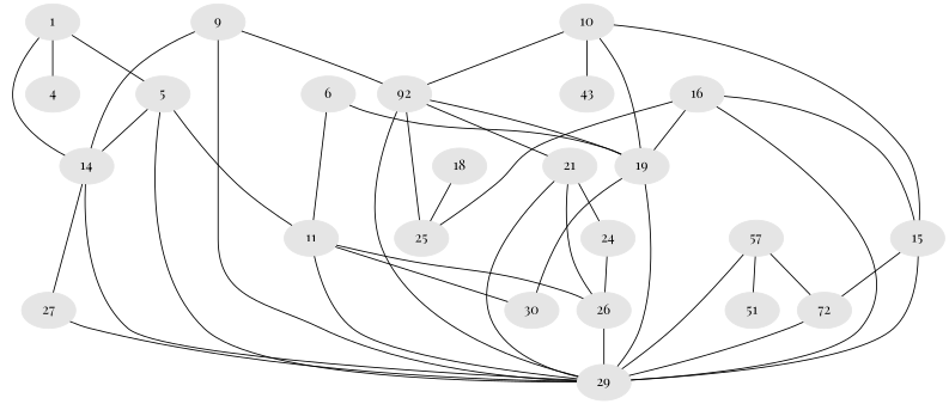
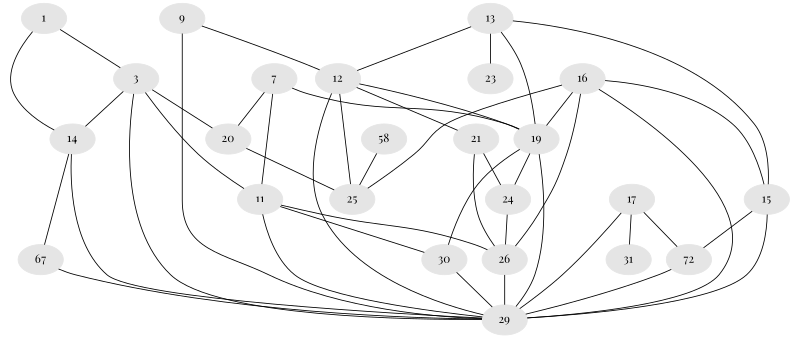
  graph {
    fontname="Playfair Display"
    node [color=gray90 fontname="Playfair Display" style=filled]
    edge [fontname="Playfair Display" weight=1.0]
    1
-   3 [label=5]
-   4
+   3
    14
    11
+   20
    29
-   27
+   27 [label=67]
    30
    26
    25
-   7 [label=6]
+   7
    19
    24
    9
-   12 [label=92]
+   12
    21
-   10
+   10 [label=13]
    15
-   23 [label=43]
+   23
    n21 [label=72]
    n22 [label=16]
-   17 [label=57]
-   31 [label=51]
-   18
+   17
+   31
+   18 [label=58]
    1 -- 3
-   1 -- 4
    1 -- 14
    3 -- 14
    3 -- 11
+   3 -- 20
    3 -- 29
    14 -- 29
    14 -- 27
    11 -- 29
    11 -- 30
    11 -- 26 [weight=2.0]
+   20 -- 25
    27 -- 29
    26 -- 29
    7 -- 11
+   7 -- 20
    7 -- 19
    19 -- 29
    19 -- 30
+   19 -- 24 [weight=2.0]
    24 -- 26
-   9 -- 14
    9 -- 29
    9 -- 12
    12 -- 29
    12 -- 25 [weight=2.0]
    12 -- 19
    12 -- 21
-   21 -- 29
+   30 -- 29
    21 -- 26
    21 -- 24
    10 -- 19
    10 -- 12
    10 -- 15
    10 -- 23 [weight=3.0]
    15 -- 29 [weight=2.0]
    15 -- n21
    n21 -- 29
    n22 -- 29
+   n22 -- 26
    n22 -- 25
    n22 -- 19
    n22 -- 15
    17 -- 29 [weight=3.0]
    17 -- n21
    17 -- 31
    18 -- 25
  }
